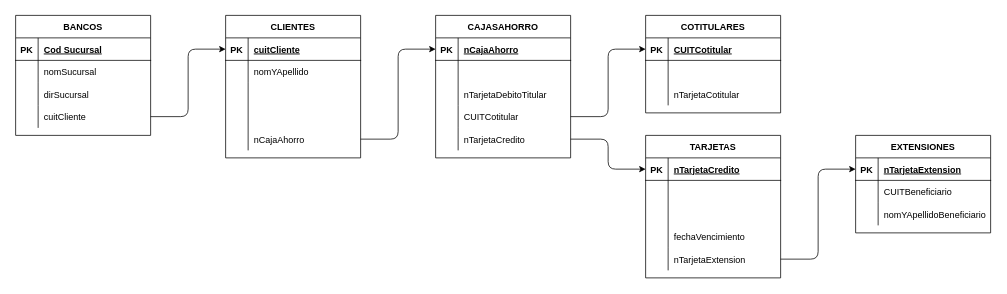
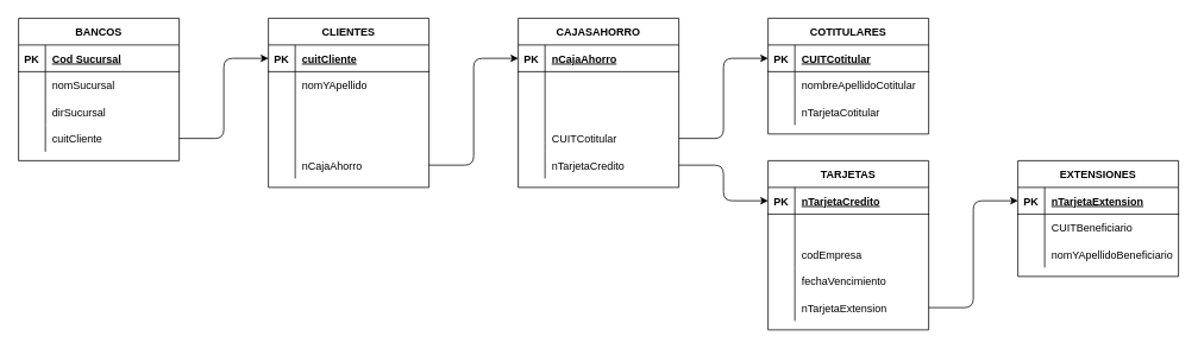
  <mxCell id="0" />
  <mxCell id="1" parent="0" />
  <mxCell id="2" value="BANCOS" style="shape=table;startSize=30;container=1;collapsible=1;childLayout=tableLayout;fixedRows=1;rowLines=0;fontStyle=1;align=center;resizeLast=1;" vertex="1" parent="1"><mxGeometry x="20" y="20" width="180" height="160" as="geometry" /></mxCell>
  <mxCell id="3" value="" style="shape=partialRectangle;collapsible=0;dropTarget=0;pointerEvents=0;fillColor=none;top=0;left=0;bottom=1;right=0;points=[[0,0.5],[1,0.5]];portConstraint=eastwest;" vertex="1" parent="2"><mxGeometry y="30" width="180" height="30" as="geometry" /></mxCell>
  <mxCell id="4" value="PK" style="shape=partialRectangle;connectable=0;fillColor=none;top=0;left=0;bottom=0;right=0;fontStyle=1;overflow=hidden;" vertex="1" parent="3"><mxGeometry width="30" height="30" as="geometry" /></mxCell>
  <mxCell id="5" value="Cod Sucursal" style="shape=partialRectangle;connectable=0;fillColor=none;top=0;left=0;bottom=0;right=0;align=left;spacingLeft=6;fontStyle=5;overflow=hidden;" vertex="1" parent="3"><mxGeometry x="30" width="150" height="30" as="geometry" /></mxCell>
  <mxCell id="6" value="" style="shape=partialRectangle;collapsible=0;dropTarget=0;pointerEvents=0;fillColor=none;top=0;left=0;bottom=0;right=0;points=[[0,0.5],[1,0.5]];portConstraint=eastwest;" vertex="1" parent="2"><mxGeometry y="60" width="180" height="30" as="geometry" /></mxCell>
  <mxCell id="7" value="" style="shape=partialRectangle;connectable=0;fillColor=none;top=0;left=0;bottom=0;right=0;editable=1;overflow=hidden;" vertex="1" parent="6"><mxGeometry width="30" height="30" as="geometry" /></mxCell>
  <mxCell id="8" value="nomSucursal" style="shape=partialRectangle;connectable=0;fillColor=none;top=0;left=0;bottom=0;right=0;align=left;spacingLeft=6;overflow=hidden;" vertex="1" parent="6"><mxGeometry x="30" width="150" height="30" as="geometry" /></mxCell>
  <mxCell id="9" value="" style="shape=partialRectangle;collapsible=0;dropTarget=0;pointerEvents=0;fillColor=none;top=0;left=0;bottom=0;right=0;points=[[0,0.5],[1,0.5]];portConstraint=eastwest;" vertex="1" parent="2"><mxGeometry y="90" width="180" height="30" as="geometry" /></mxCell>
  <mxCell id="10" value="" style="shape=partialRectangle;connectable=0;fillColor=none;top=0;left=0;bottom=0;right=0;editable=1;overflow=hidden;" vertex="1" parent="9"><mxGeometry width="30" height="30" as="geometry" /></mxCell>
  <mxCell id="11" value="dirSucursal" style="shape=partialRectangle;connectable=0;fillColor=none;top=0;left=0;bottom=0;right=0;align=left;spacingLeft=6;overflow=hidden;" vertex="1" parent="9"><mxGeometry x="30" width="150" height="30" as="geometry" /></mxCell>
  <mxCell id="12" value="" style="shape=partialRectangle;collapsible=0;dropTarget=0;pointerEvents=0;fillColor=none;top=0;left=0;bottom=0;right=0;points=[[0,0.5],[1,0.5]];portConstraint=eastwest;" vertex="1" parent="2"><mxGeometry y="120" width="180" height="30" as="geometry" /></mxCell>
  <mxCell id="13" value="" style="shape=partialRectangle;connectable=0;fillColor=none;top=0;left=0;bottom=0;right=0;editable=1;overflow=hidden;" vertex="1" parent="12"><mxGeometry width="30" height="30" as="geometry" /></mxCell>
  <mxCell id="14" value="cuitCliente" style="shape=partialRectangle;connectable=0;fillColor=none;top=0;left=0;bottom=0;right=0;align=left;spacingLeft=6;overflow=hidden;" vertex="1" parent="12"><mxGeometry x="30" width="150" height="30" as="geometry" /></mxCell>
  <mxCell id="15" value="CLIENTES" style="shape=table;startSize=30;container=1;collapsible=1;childLayout=tableLayout;fixedRows=1;rowLines=0;fontStyle=1;align=center;resizeLast=1;" vertex="1" parent="1"><mxGeometry x="300" y="20" width="180" height="190" as="geometry" /></mxCell>
  <mxCell id="16" value="" style="shape=partialRectangle;collapsible=0;dropTarget=0;pointerEvents=0;fillColor=none;top=0;left=0;bottom=1;right=0;points=[[0,0.5],[1,0.5]];portConstraint=eastwest;" vertex="1" parent="15"><mxGeometry y="30" width="180" height="30" as="geometry" /></mxCell>
  <mxCell id="17" value="PK" style="shape=partialRectangle;connectable=0;fillColor=none;top=0;left=0;bottom=0;right=0;fontStyle=1;overflow=hidden;" vertex="1" parent="16"><mxGeometry width="30" height="30" as="geometry" /></mxCell>
  <mxCell id="18" value="cuitCliente" style="shape=partialRectangle;connectable=0;fillColor=none;top=0;left=0;bottom=0;right=0;align=left;spacingLeft=6;fontStyle=5;overflow=hidden;" vertex="1" parent="16"><mxGeometry x="30" width="150" height="30" as="geometry" /></mxCell>
  <mxCell id="19" value="" style="shape=partialRectangle;collapsible=0;dropTarget=0;pointerEvents=0;fillColor=none;top=0;left=0;bottom=0;right=0;points=[[0,0.5],[1,0.5]];portConstraint=eastwest;" vertex="1" parent="15"><mxGeometry y="60" width="180" height="30" as="geometry" /></mxCell>
  <mxCell id="20" value="" style="shape=partialRectangle;connectable=0;fillColor=none;top=0;left=0;bottom=0;right=0;editable=1;overflow=hidden;" vertex="1" parent="19"><mxGeometry width="30" height="30" as="geometry" /></mxCell>
  <mxCell id="21" value="nomYApellido" style="shape=partialRectangle;connectable=0;fillColor=none;top=0;left=0;bottom=0;right=0;align=left;spacingLeft=6;overflow=hidden;" vertex="1" parent="19"><mxGeometry x="30" width="150" height="30" as="geometry" /></mxCell>
  <mxCell id="22" value="" style="shape=partialRectangle;collapsible=0;dropTarget=0;pointerEvents=0;fillColor=none;top=0;left=0;bottom=0;right=0;points=[[0,0.5],[1,0.5]];portConstraint=eastwest;" vertex="1" parent="15"><mxGeometry y="90" width="180" height="30" as="geometry" /></mxCell>
  <mxCell id="23" value="" style="shape=partialRectangle;connectable=0;fillColor=none;top=0;left=0;bottom=0;right=0;editable=1;overflow=hidden;" vertex="1" parent="22"><mxGeometry width="30" height="30" as="geometry" /></mxCell>
  <mxCell id="24" value="" style="shape=partialRectangle;collapsible=0;dropTarget=0;pointerEvents=0;fillColor=none;top=0;left=0;bottom=0;right=0;points=[[0,0.5],[1,0.5]];portConstraint=eastwest;" vertex="1" parent="15"><mxGeometry y="120" width="180" height="30" as="geometry" /></mxCell>
  <mxCell id="25" value="" style="shape=partialRectangle;connectable=0;fillColor=none;top=0;left=0;bottom=0;right=0;editable=1;overflow=hidden;" vertex="1" parent="24"><mxGeometry width="30" height="30" as="geometry" /></mxCell>
  <mxCell id="26" value="" style="shape=partialRectangle;collapsible=0;dropTarget=0;pointerEvents=0;fillColor=none;top=0;left=0;bottom=0;right=0;points=[[0,0.5],[1,0.5]];portConstraint=eastwest;" vertex="1" parent="15"><mxGeometry y="150" width="180" height="30" as="geometry" /></mxCell>
  <mxCell id="27" value="" style="shape=partialRectangle;connectable=0;fillColor=none;top=0;left=0;bottom=0;right=0;editable=1;overflow=hidden;" vertex="1" parent="26"><mxGeometry width="30" height="30" as="geometry" /></mxCell>
  <mxCell id="28" value="nCajaAhorro" style="shape=partialRectangle;connectable=0;fillColor=none;top=0;left=0;bottom=0;right=0;align=left;spacingLeft=6;overflow=hidden;" vertex="1" parent="26"><mxGeometry x="30" width="150" height="30" as="geometry" /></mxCell>
  <mxCell id="29" value="CAJASAHORRO" style="shape=table;startSize=30;container=1;collapsible=1;childLayout=tableLayout;fixedRows=1;rowLines=0;fontStyle=1;align=center;resizeLast=1;" vertex="1" parent="1"><mxGeometry x="580" y="20" width="180" height="190" as="geometry" /></mxCell>
  <mxCell id="30" value="" style="shape=partialRectangle;collapsible=0;dropTarget=0;pointerEvents=0;fillColor=none;top=0;left=0;bottom=1;right=0;points=[[0,0.5],[1,0.5]];portConstraint=eastwest;" vertex="1" parent="29"><mxGeometry y="30" width="180" height="30" as="geometry" /></mxCell>
  <mxCell id="31" value="PK" style="shape=partialRectangle;connectable=0;fillColor=none;top=0;left=0;bottom=0;right=0;fontStyle=1;overflow=hidden;" vertex="1" parent="30"><mxGeometry width="30" height="30" as="geometry" /></mxCell>
  <mxCell id="32" value="nCajaAhorro" style="shape=partialRectangle;connectable=0;fillColor=none;top=0;left=0;bottom=0;right=0;align=left;spacingLeft=6;fontStyle=5;overflow=hidden;" vertex="1" parent="30"><mxGeometry x="30" width="150" height="30" as="geometry" /></mxCell>
  <mxCell id="33" value="" style="shape=partialRectangle;collapsible=0;dropTarget=0;pointerEvents=0;fillColor=none;top=0;left=0;bottom=0;right=0;points=[[0,0.5],[1,0.5]];portConstraint=eastwest;" vertex="1" parent="29"><mxGeometry y="60" width="180" height="30" as="geometry" /></mxCell>
  <mxCell id="34" value="" style="shape=partialRectangle;connectable=0;fillColor=none;top=0;left=0;bottom=0;right=0;editable=1;overflow=hidden;" vertex="1" parent="33"><mxGeometry width="30" height="30" as="geometry" /></mxCell>
  <mxCell id="35" value="" style="shape=partialRectangle;collapsible=0;dropTarget=0;pointerEvents=0;fillColor=none;top=0;left=0;bottom=0;right=0;points=[[0,0.5],[1,0.5]];portConstraint=eastwest;" vertex="1" parent="29"><mxGeometry y="90" width="180" height="30" as="geometry" /></mxCell>
  <mxCell id="36" value="" style="shape=partialRectangle;connectable=0;fillColor=none;top=0;left=0;bottom=0;right=0;editable=1;overflow=hidden;" vertex="1" parent="35"><mxGeometry width="30" height="30" as="geometry" /></mxCell>
- <mxCell id="37" value="nTarjetaDebitoTitular" style="shape=partialRectangle;connectable=0;fillColor=none;top=0;left=0;bottom=0;right=0;align=left;spacingLeft=6;overflow=hidden;" vertex="1" parent="35"><mxGeometry x="30" width="150" height="30" as="geometry" /></mxCell>
  <mxCell id="38" value="" style="shape=partialRectangle;collapsible=0;dropTarget=0;pointerEvents=0;fillColor=none;top=0;left=0;bottom=0;right=0;points=[[0,0.5],[1,0.5]];portConstraint=eastwest;" vertex="1" parent="29"><mxGeometry y="120" width="180" height="30" as="geometry" /></mxCell>
  <mxCell id="39" value="" style="shape=partialRectangle;connectable=0;fillColor=none;top=0;left=0;bottom=0;right=0;editable=1;overflow=hidden;" vertex="1" parent="38"><mxGeometry width="30" height="30" as="geometry" /></mxCell>
  <mxCell id="40" value="CUITCotitular" style="shape=partialRectangle;connectable=0;fillColor=none;top=0;left=0;bottom=0;right=0;align=left;spacingLeft=6;overflow=hidden;" vertex="1" parent="38"><mxGeometry x="30" width="150" height="30" as="geometry" /></mxCell>
  <mxCell id="41" value="" style="shape=partialRectangle;collapsible=0;dropTarget=0;pointerEvents=0;fillColor=none;top=0;left=0;bottom=0;right=0;points=[[0,0.5],[1,0.5]];portConstraint=eastwest;" vertex="1" parent="29"><mxGeometry y="150" width="180" height="30" as="geometry" /></mxCell>
  <mxCell id="42" value="" style="shape=partialRectangle;connectable=0;fillColor=none;top=0;left=0;bottom=0;right=0;editable=1;overflow=hidden;" vertex="1" parent="41"><mxGeometry width="30" height="30" as="geometry" /></mxCell>
  <mxCell id="43" value="nTarjetaCredito" style="shape=partialRectangle;connectable=0;fillColor=none;top=0;left=0;bottom=0;right=0;align=left;spacingLeft=6;overflow=hidden;" vertex="1" parent="41"><mxGeometry x="30" width="150" height="30" as="geometry" /></mxCell>
  <mxCell id="44" value="COTITULARES" style="shape=table;startSize=30;container=1;collapsible=1;childLayout=tableLayout;fixedRows=1;rowLines=0;fontStyle=1;align=center;resizeLast=1;" vertex="1" parent="1"><mxGeometry x="860" y="20" width="180" height="130" as="geometry" /></mxCell>
  <mxCell id="45" value="" style="shape=partialRectangle;collapsible=0;dropTarget=0;pointerEvents=0;fillColor=none;top=0;left=0;bottom=1;right=0;points=[[0,0.5],[1,0.5]];portConstraint=eastwest;" vertex="1" parent="44"><mxGeometry y="30" width="180" height="30" as="geometry" /></mxCell>
  <mxCell id="46" value="PK" style="shape=partialRectangle;connectable=0;fillColor=none;top=0;left=0;bottom=0;right=0;fontStyle=1;overflow=hidden;" vertex="1" parent="45"><mxGeometry width="30" height="30" as="geometry" /></mxCell>
  <mxCell id="47" value="CUITCotitular" style="shape=partialRectangle;connectable=0;fillColor=none;top=0;left=0;bottom=0;right=0;align=left;spacingLeft=6;fontStyle=5;overflow=hidden;" vertex="1" parent="45"><mxGeometry x="30" width="150" height="30" as="geometry" /></mxCell>
  <mxCell id="48" value="" style="shape=partialRectangle;collapsible=0;dropTarget=0;pointerEvents=0;fillColor=none;top=0;left=0;bottom=0;right=0;points=[[0,0.5],[1,0.5]];portConstraint=eastwest;" vertex="1" parent="44"><mxGeometry y="60" width="180" height="30" as="geometry" /></mxCell>
  <mxCell id="49" value="" style="shape=partialRectangle;connectable=0;fillColor=none;top=0;left=0;bottom=0;right=0;editable=1;overflow=hidden;" vertex="1" parent="48"><mxGeometry width="30" height="30" as="geometry" /></mxCell>
+ <mxCell id="50" value="nombreApellidoCotitular" style="shape=partialRectangle;connectable=0;fillColor=none;top=0;left=0;bottom=0;right=0;align=left;spacingLeft=6;overflow=hidden;" vertex="1" parent="48"><mxGeometry x="30" width="150" height="30" as="geometry" /></mxCell>
  <mxCell id="51" value="" style="shape=partialRectangle;collapsible=0;dropTarget=0;pointerEvents=0;fillColor=none;top=0;left=0;bottom=0;right=0;points=[[0,0.5],[1,0.5]];portConstraint=eastwest;" vertex="1" parent="44"><mxGeometry y="90" width="180" height="30" as="geometry" /></mxCell>
  <mxCell id="52" value="" style="shape=partialRectangle;connectable=0;fillColor=none;top=0;left=0;bottom=0;right=0;editable=1;overflow=hidden;" vertex="1" parent="51"><mxGeometry width="30" height="30" as="geometry" /></mxCell>
  <mxCell id="53" value="nTarjetaCotitular" style="shape=partialRectangle;connectable=0;fillColor=none;top=0;left=0;bottom=0;right=0;align=left;spacingLeft=6;overflow=hidden;" vertex="1" parent="51"><mxGeometry x="30" width="150" height="30" as="geometry" /></mxCell>
  <mxCell id="54" value="TARJETAS" style="shape=table;startSize=30;container=1;collapsible=1;childLayout=tableLayout;fixedRows=1;rowLines=0;fontStyle=1;align=center;resizeLast=1;" vertex="1" parent="1"><mxGeometry x="860" y="180" width="180" height="190" as="geometry" /></mxCell>
  <mxCell id="55" value="" style="shape=partialRectangle;collapsible=0;dropTarget=0;pointerEvents=0;fillColor=none;top=0;left=0;bottom=1;right=0;points=[[0,0.5],[1,0.5]];portConstraint=eastwest;" vertex="1" parent="54"><mxGeometry y="30" width="180" height="30" as="geometry" /></mxCell>
  <mxCell id="56" value="PK" style="shape=partialRectangle;connectable=0;fillColor=none;top=0;left=0;bottom=0;right=0;fontStyle=1;overflow=hidden;" vertex="1" parent="55"><mxGeometry width="30" height="30" as="geometry" /></mxCell>
  <mxCell id="57" value="nTarjetaCredito" style="shape=partialRectangle;connectable=0;fillColor=none;top=0;left=0;bottom=0;right=0;align=left;spacingLeft=6;fontStyle=5;overflow=hidden;" vertex="1" parent="55"><mxGeometry x="30" width="150" height="30" as="geometry" /></mxCell>
  <mxCell id="58" value="" style="shape=partialRectangle;collapsible=0;dropTarget=0;pointerEvents=0;fillColor=none;top=0;left=0;bottom=0;right=0;points=[[0,0.5],[1,0.5]];portConstraint=eastwest;" vertex="1" parent="54"><mxGeometry y="60" width="180" height="30" as="geometry" /></mxCell>
  <mxCell id="59" value="" style="shape=partialRectangle;connectable=0;fillColor=none;top=0;left=0;bottom=0;right=0;editable=1;overflow=hidden;" vertex="1" parent="58"><mxGeometry width="30" height="30" as="geometry" /></mxCell>
  <mxCell id="60" value="" style="shape=partialRectangle;collapsible=0;dropTarget=0;pointerEvents=0;fillColor=none;top=0;left=0;bottom=0;right=0;points=[[0,0.5],[1,0.5]];portConstraint=eastwest;" vertex="1" parent="54"><mxGeometry y="90" width="180" height="30" as="geometry" /></mxCell>
  <mxCell id="61" value="" style="shape=partialRectangle;connectable=0;fillColor=none;top=0;left=0;bottom=0;right=0;editable=1;overflow=hidden;" vertex="1" parent="60"><mxGeometry width="30" height="30" as="geometry" /></mxCell>
+ <mxCell id="62" value="codEmpresa" style="shape=partialRectangle;connectable=0;fillColor=none;top=0;left=0;bottom=0;right=0;align=left;spacingLeft=6;overflow=hidden;" vertex="1" parent="60"><mxGeometry x="30" width="150" height="30" as="geometry" /></mxCell>
  <mxCell id="63" value="" style="shape=partialRectangle;collapsible=0;dropTarget=0;pointerEvents=0;fillColor=none;top=0;left=0;bottom=0;right=0;points=[[0,0.5],[1,0.5]];portConstraint=eastwest;" vertex="1" parent="54"><mxGeometry y="120" width="180" height="30" as="geometry" /></mxCell>
  <mxCell id="64" value="" style="shape=partialRectangle;connectable=0;fillColor=none;top=0;left=0;bottom=0;right=0;editable=1;overflow=hidden;" vertex="1" parent="63"><mxGeometry width="30" height="30" as="geometry" /></mxCell>
  <mxCell id="65" value="fechaVencimiento" style="shape=partialRectangle;connectable=0;fillColor=none;top=0;left=0;bottom=0;right=0;align=left;spacingLeft=6;overflow=hidden;" vertex="1" parent="63"><mxGeometry x="30" width="150" height="30" as="geometry" /></mxCell>
  <mxCell id="66" value="" style="shape=partialRectangle;collapsible=0;dropTarget=0;pointerEvents=0;fillColor=none;top=0;left=0;bottom=0;right=0;points=[[0,0.5],[1,0.5]];portConstraint=eastwest;" vertex="1" parent="54"><mxGeometry y="150" width="180" height="30" as="geometry" /></mxCell>
  <mxCell id="67" value="" style="shape=partialRectangle;connectable=0;fillColor=none;top=0;left=0;bottom=0;right=0;editable=1;overflow=hidden;" vertex="1" parent="66"><mxGeometry width="30" height="30" as="geometry" /></mxCell>
  <mxCell id="68" value="nTarjetaExtension" style="shape=partialRectangle;connectable=0;fillColor=none;top=0;left=0;bottom=0;right=0;align=left;spacingLeft=6;overflow=hidden;" vertex="1" parent="66"><mxGeometry x="30" width="150" height="30" as="geometry" /></mxCell>
  <mxCell id="69" value="EXTENSIONES" style="shape=table;startSize=30;container=1;collapsible=1;childLayout=tableLayout;fixedRows=1;rowLines=0;fontStyle=1;align=center;resizeLast=1;" vertex="1" parent="1"><mxGeometry x="1140" y="180" width="180" height="130" as="geometry" /></mxCell>
  <mxCell id="70" value="" style="shape=partialRectangle;collapsible=0;dropTarget=0;pointerEvents=0;fillColor=none;top=0;left=0;bottom=1;right=0;points=[[0,0.5],[1,0.5]];portConstraint=eastwest;" vertex="1" parent="69"><mxGeometry y="30" width="180" height="30" as="geometry" /></mxCell>
  <mxCell id="71" value="PK" style="shape=partialRectangle;connectable=0;fillColor=none;top=0;left=0;bottom=0;right=0;fontStyle=1;overflow=hidden;" vertex="1" parent="70"><mxGeometry width="30" height="30" as="geometry" /></mxCell>
  <mxCell id="72" value="nTarjetaExtension" style="shape=partialRectangle;connectable=0;fillColor=none;top=0;left=0;bottom=0;right=0;align=left;spacingLeft=6;fontStyle=5;overflow=hidden;" vertex="1" parent="70"><mxGeometry x="30" width="150" height="30" as="geometry" /></mxCell>
  <mxCell id="73" value="" style="shape=partialRectangle;collapsible=0;dropTarget=0;pointerEvents=0;fillColor=none;top=0;left=0;bottom=0;right=0;points=[[0,0.5],[1,0.5]];portConstraint=eastwest;" vertex="1" parent="69"><mxGeometry y="60" width="180" height="30" as="geometry" /></mxCell>
  <mxCell id="74" value="" style="shape=partialRectangle;connectable=0;fillColor=none;top=0;left=0;bottom=0;right=0;editable=1;overflow=hidden;" vertex="1" parent="73"><mxGeometry width="30" height="30" as="geometry" /></mxCell>
  <mxCell id="75" value="CUITBeneficiario" style="shape=partialRectangle;connectable=0;fillColor=none;top=0;left=0;bottom=0;right=0;align=left;spacingLeft=6;overflow=hidden;" vertex="1" parent="73"><mxGeometry x="30" width="150" height="30" as="geometry" /></mxCell>
  <mxCell id="76" value="" style="shape=partialRectangle;collapsible=0;dropTarget=0;pointerEvents=0;fillColor=none;top=0;left=0;bottom=0;right=0;points=[[0,0.5],[1,0.5]];portConstraint=eastwest;" vertex="1" parent="69"><mxGeometry y="90" width="180" height="30" as="geometry" /></mxCell>
  <mxCell id="77" value="" style="shape=partialRectangle;connectable=0;fillColor=none;top=0;left=0;bottom=0;right=0;editable=1;overflow=hidden;" vertex="1" parent="76"><mxGeometry width="30" height="30" as="geometry" /></mxCell>
  <mxCell id="78" value="nomYApellidoBeneficiario" style="shape=partialRectangle;connectable=0;fillColor=none;top=0;left=0;bottom=0;right=0;align=left;spacingLeft=6;overflow=hidden;" vertex="1" parent="76"><mxGeometry x="30" width="150" height="30" as="geometry" /></mxCell>
  <mxCell id="79" value="" style="endArrow=classic;html=1;exitX=1;exitY=0.5;exitDx=0;exitDy=0;entryX=0;entryY=0.5;entryDx=0;entryDy=0;edgeStyle=orthogonalEdgeStyle;" edge="1" parent="1" source="12" target="16"><mxGeometry width="50" height="50" relative="1" as="geometry"><mxPoint x="440" y="180" as="sourcePoint" /><mxPoint x="490" y="130" as="targetPoint" /></mxGeometry></mxCell>
  <mxCell id="80" value="" style="endArrow=classic;html=1;exitX=1;exitY=0.5;exitDx=0;exitDy=0;entryX=0;entryY=0.5;entryDx=0;entryDy=0;edgeStyle=orthogonalEdgeStyle;" edge="1" parent="1" source="26" target="30"><mxGeometry width="50" height="50" relative="1" as="geometry"><mxPoint x="355.78" y="289.67" as="sourcePoint" /><mxPoint x="390" y="260" as="targetPoint" /></mxGeometry></mxCell>
  <mxCell id="81" value="" style="endArrow=classic;html=1;exitX=1;exitY=0.5;exitDx=0;exitDy=0;entryX=0;entryY=0.5;entryDx=0;entryDy=0;edgeStyle=orthogonalEdgeStyle;" edge="1" parent="1" source="41" target="55"><mxGeometry width="50" height="50" relative="1" as="geometry"><mxPoint x="350" y="320" as="sourcePoint" /><mxPoint x="400" y="270" as="targetPoint" /></mxGeometry></mxCell>
  <mxCell id="82" value="" style="endArrow=classic;html=1;exitX=1;exitY=0.5;exitDx=0;exitDy=0;entryX=0;entryY=0.5;entryDx=0;entryDy=0;edgeStyle=orthogonalEdgeStyle;" edge="1" parent="1" source="38" target="45"><mxGeometry width="50" height="50" relative="1" as="geometry"><mxPoint x="360" y="330" as="sourcePoint" /><mxPoint x="410" y="280" as="targetPoint" /></mxGeometry></mxCell>
  <mxCell id="83" value="" style="endArrow=classic;html=1;exitX=1;exitY=0.5;exitDx=0;exitDy=0;entryX=0;entryY=0.5;entryDx=0;entryDy=0;edgeStyle=orthogonalEdgeStyle;" edge="1" parent="1" source="66" target="70"><mxGeometry width="50" height="50" relative="1" as="geometry"><mxPoint x="720" y="360" as="sourcePoint" /><mxPoint x="420" y="290" as="targetPoint" /></mxGeometry></mxCell>
